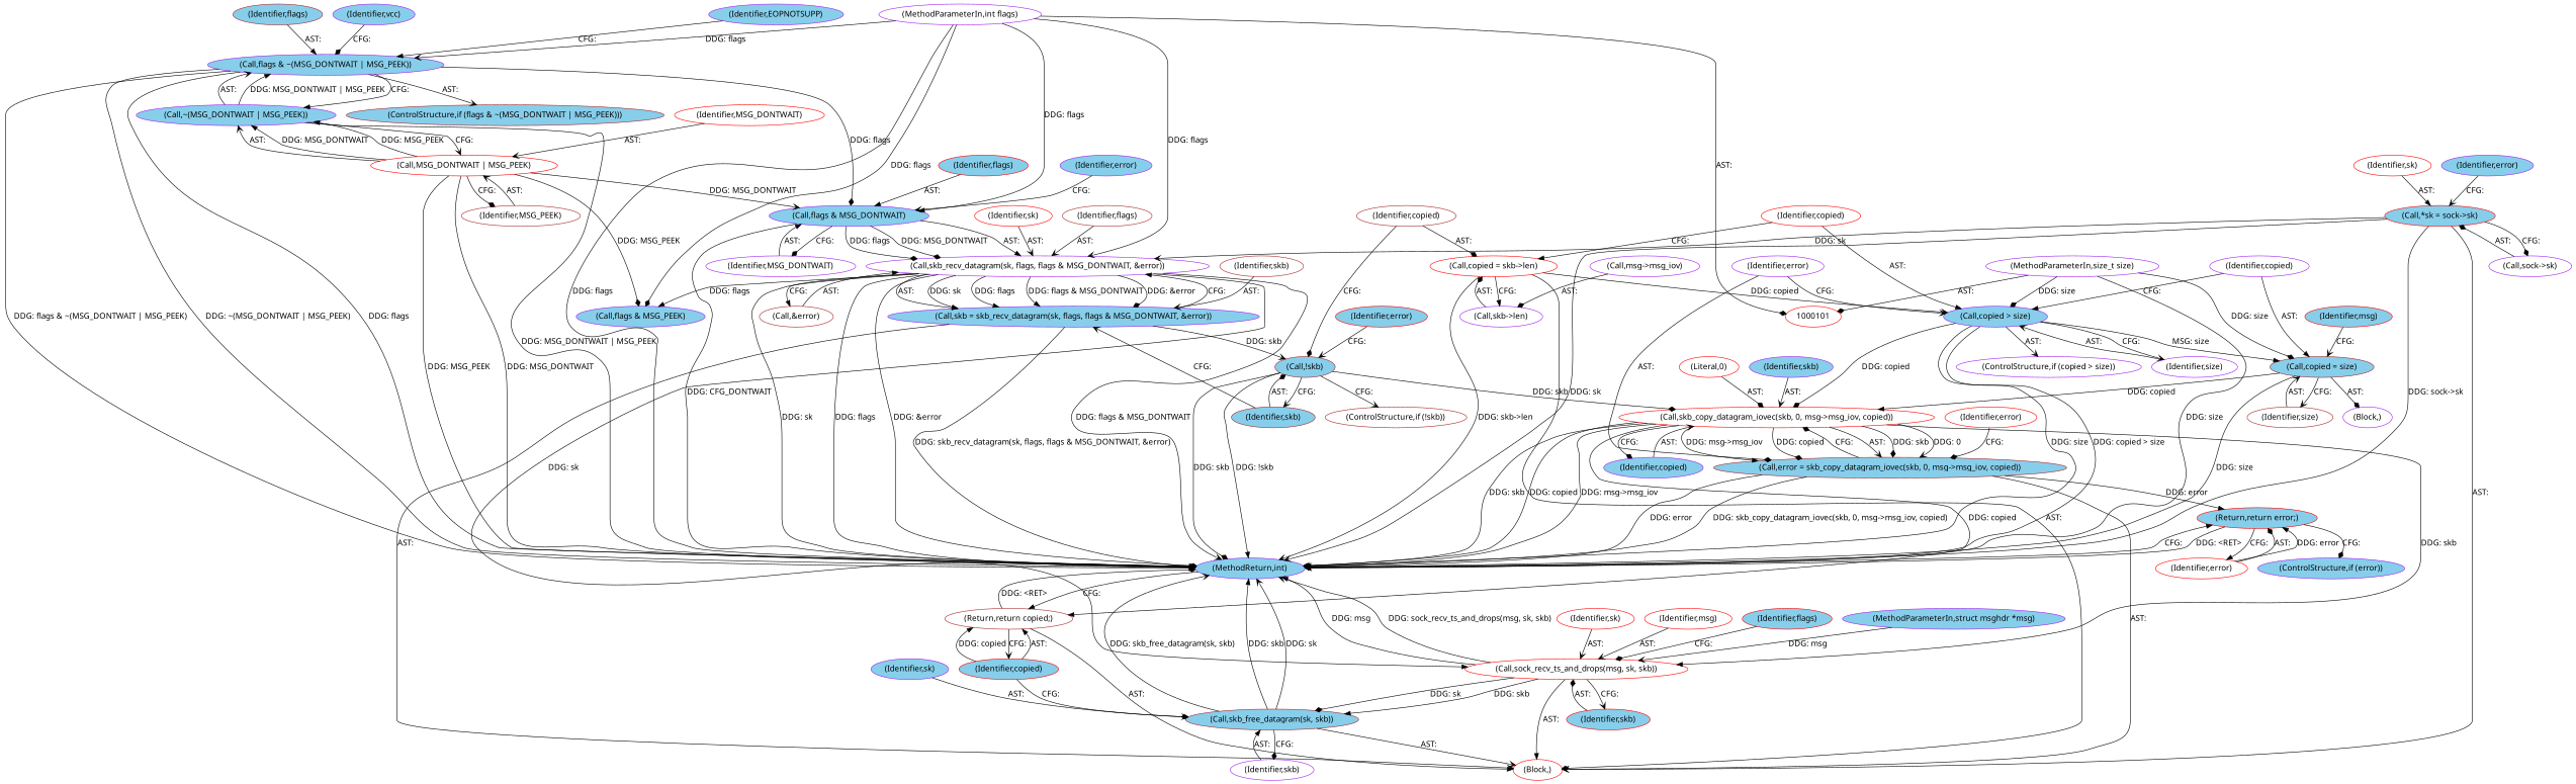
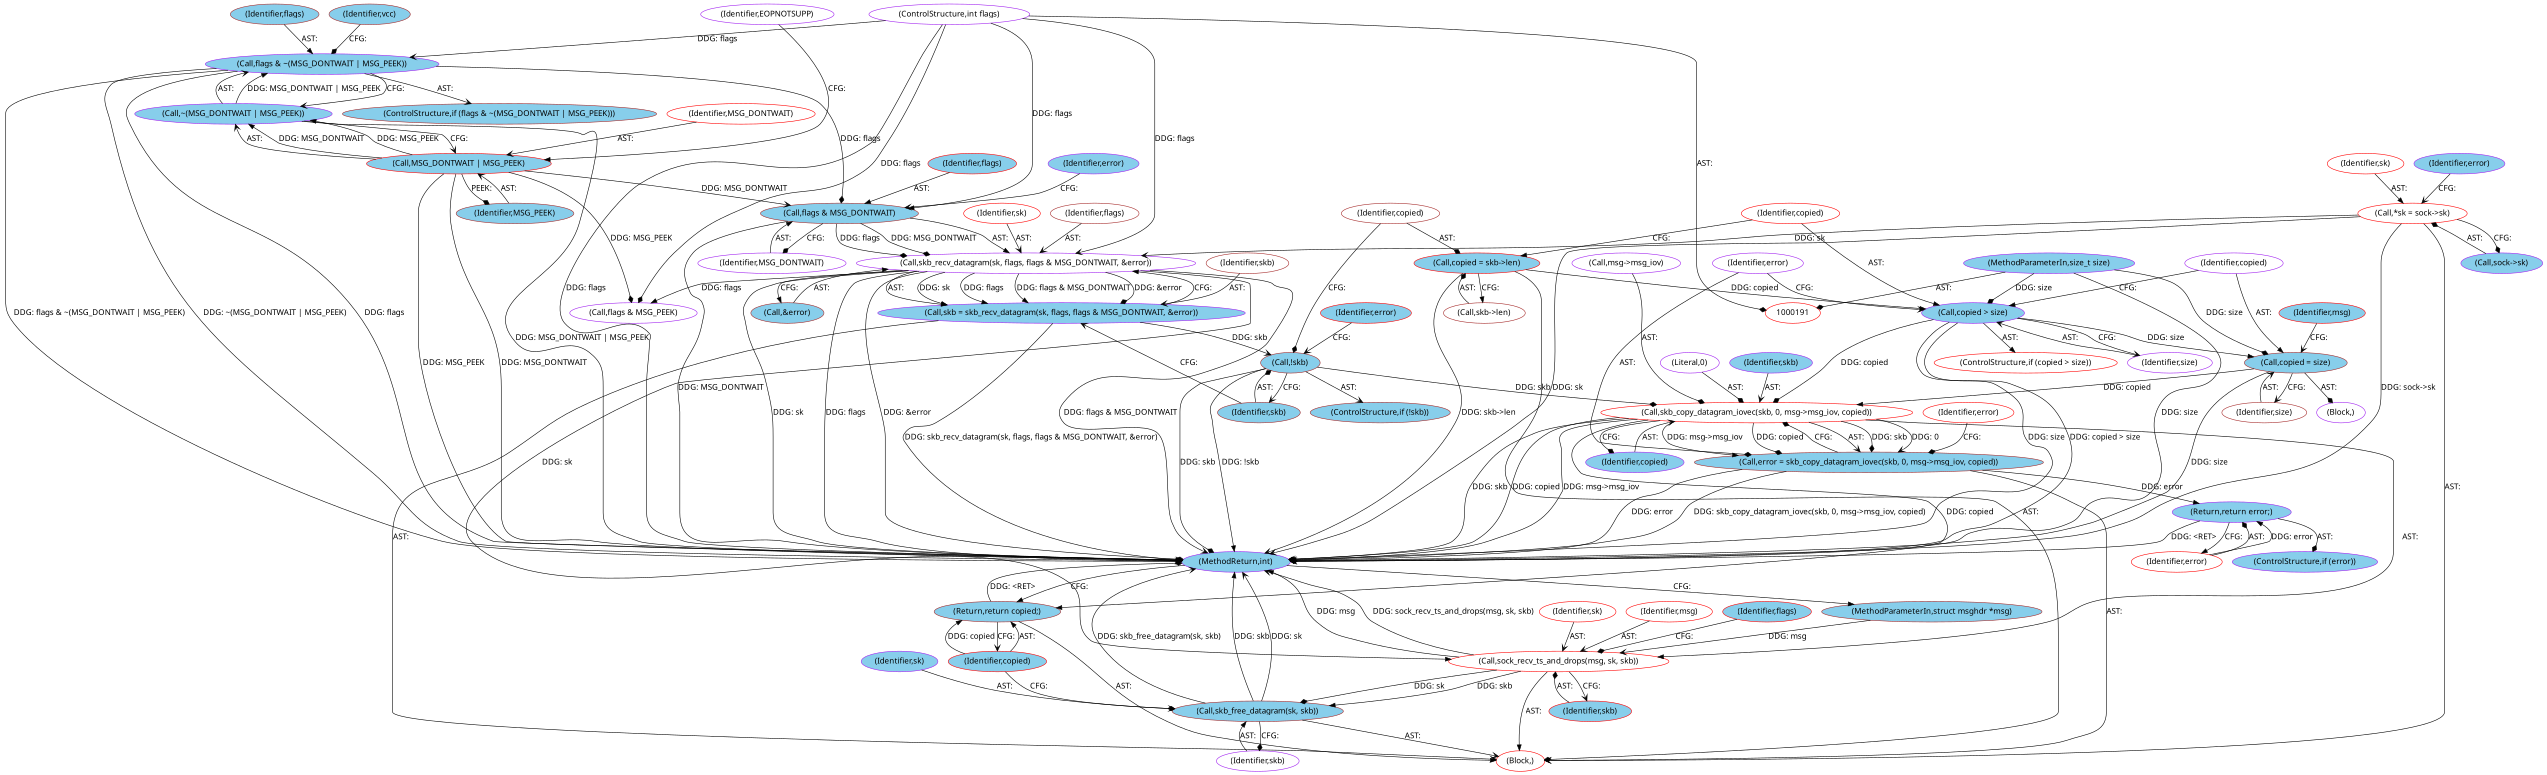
  digraph {
    fontname="Noto Sans"
    node [color=purple fillcolor=skyblue fontname="Noto Sans" style=filled]
    edge [arrowhead=vee fontname="Noto Sans"]
    n1 [color=red fillcolor=white label="(Call,skb_copy_datagram_iovec(skb, 0, msg->msg_iov, copied))"]
    n2 [color=brown label="(Call,error = skb_copy_datagram_iovec(skb, 0, msg->msg_iov, copied))"]
    n3 [color=red fillcolor=white label="(Call,sock_recv_ts_and_drops(msg, sk, skb))"]
-   n4 [color=brown fillcolor=white label="(Return,return copied;)"]
+   n4 [color=brown label="(Return,return copied;)"]
    n5 [label="(Identifier,copied)"]
    n6 [label="(MethodReturn,int)"]
    n7 [color=red fillcolor=white label="(Block,)"]
-   n8 [color=red label="(Return,return error;)"]
+   n8 [label="(Return,return error;)"]
    n9 [color=brown label="(Call,skb_free_datagram(sk, skb))"]
    n10 [color=red label="(Identifier,skb)"]
    n11 [color=red label="(Identifier,copied)"]
    n12 [color=brown label="(Call,!skb)"]
    n13 [color=brown label="(Identifier,skb)"]
-   n14 [color=brown fillcolor=white label="(ControlStructure,if (!skb))"]
+   n14 [color=brown label="(ControlStructure,if (!skb))"]
    n15 [label="(Call,skb = skb_recv_datagram(sk, flags, flags & MSG_DONTWAIT, &error))"]
    n16 [fillcolor=white label="(Call,skb_recv_datagram(sk, flags, flags & MSG_DONTWAIT, &error))"]
-   n17 [label="(Call,flags & MSG_PEEK)"]
-   n18 [color=brown fillcolor=white label="(Call,&error)"]
-   n19 [color=red label="(Call,*sk = sock->sk)"]
-   n20 [fillcolor=white label="(Call,sock->sk)"]
-   n21 [label="(Call,flags & MSG_DONTWAIT)"]
+   n17 [fillcolor=white label="(Call,flags & MSG_PEEK)"]
+   n18 [color=brown label="(Call,&error)"]
+   n19 [color=red fillcolor=white label="(Call,*sk = sock->sk)"]
+   n20 [label="(Call,sock->sk)"]
+   n21 [color=brown label="(Call,flags & MSG_DONTWAIT)"]
    n22 [fillcolor=white label="(Identifier,MSG_DONTWAIT)"]
    n23 [label="(Call,flags & ~(MSG_DONTWAIT | MSG_PEEK))"]
    n24 [label="(Call,~(MSG_DONTWAIT | MSG_PEEK))"]
    n25 [color=brown label="(ControlStructure,if (flags & ~(MSG_DONTWAIT | MSG_PEEK)))"]
-   n26 [color=red fillcolor=white label="(Call,MSG_DONTWAIT | MSG_PEEK)"]
-   n27 [fillcolor=white label="(MethodParameterIn,int flags)"]
-   1000101 [color=red fillcolor=white]
-   n29 [color=brown fillcolor=white label="(Identifier,MSG_PEEK)"]
+   n26 [color=red label="(Call,MSG_DONTWAIT | MSG_PEEK)"]
+   n27 [fillcolor=white label="(ControlStructure,int flags)"]
+   1000101 [color=red fillcolor=white label=1000191]
+   n29 [color=brown label="(Identifier,MSG_PEEK)"]
    n30 [color=brown label="(Call,copied = size)"]
    n31 [fillcolor=white label="(Block,)"]
    n32 [color=brown fillcolor=white label="(Identifier,size)"]
    n33 [label="(Call,copied > size)"]
-   n34 [fillcolor=white label="(ControlStructure,if (copied > size))"]
+   n34 [color=red fillcolor=white label="(ControlStructure,if (copied > size))"]
    n35 [fillcolor=white label="(Identifier,size)"]
-   n36 [color=red fillcolor=white label="(Call,copied = skb->len)"]
-   n37 [fillcolor=white label="(Call,skb->len)"]
-   n38 [fillcolor=white label="(MethodParameterIn,size_t size)"]
+   n36 [color=red label="(Call,copied = skb->len)"]
+   n37 [color=brown fillcolor=white label="(Call,skb->len)"]
+   n38 [label="(MethodParameterIn,size_t size)"]
    n39 [color=red fillcolor=white label="(Identifier,error)"]
    n40 [label="(ControlStructure,if (error))"]
    n41 [fillcolor=white label="(Identifier,skb)"]
-   n42 [label="(Identifier,EOPNOTSUPP)"]
+   n42 [fillcolor=white label="(Identifier,EOPNOTSUPP)"]
    n43 [color=red label="(Identifier,msg)"]
    n44 [color=red fillcolor=white label="(Identifier,sk)"]
    n45 [color=brown fillcolor=white label="(Identifier,copied)"]
    n46 [color=red fillcolor=white label="(Identifier,sk)"]
-   n47 [color=red fillcolor=white label="(Literal,0)"]
+   n47 [fillcolor=white label="(Literal,0)"]
    n48 [label="(Identifier,error)"]
-   n49 [label="(MethodParameterIn,struct msghdr *msg)"]
+   n49 [color=brown label="(MethodParameterIn,struct msghdr *msg)"]
    n50 [fillcolor=white label="(Identifier,copied)"]
    n51 [color=brown fillcolor=white label="(Identifier,skb)"]
    n52 [color=brown fillcolor=white label="(Identifier,flags)"]
    n53 [color=red fillcolor=white label="(Identifier,MSG_DONTWAIT)"]
    n54 [label="(Identifier,skb)"]
    n55 [fillcolor=white label="(Identifier,error)"]
    n56 [label="(Identifier,sk)"]
    n57 [color=red fillcolor=white label="(Identifier,msg)"]
    n58 [color=red label="(Identifier,flags)"]
    n59 [fillcolor=white label="(Call,msg->msg_iov)"]
    n60 [color=red fillcolor=white label="(Identifier,error)"]
    n61 [label="(Identifier,error)"]
    n62 [color=red fillcolor=white label="(Identifier,copied)"]
    n63 [color=red label="(Identifier,flags)"]
    n64 [color=red label="(Identifier,error)"]
-   n65 [label="(Identifier,vcc)"]
+   n65 [color=brown label="(Identifier,vcc)"]
    n66 [color=brown label="(Identifier,flags)"]
    n67 [color=red fillcolor=white label="(Identifier,sk)"]
    n1 -> n2 [label="AST: "]
    n1 -> n2 [arrowhead=diamond label="DDG: skb"]
    n1 -> n2 [label="DDG: 0"]
    n1 -> n2 [arrowhead=normal label="DDG: msg->msg_iov"]
    n1 -> n2 [arrowhead=diamond label="DDG: copied"]
-   n1 -> n3 [arrowhead=normal label="DDG: skb"]
+   n1 -> n3 [arrowhead=normal label="AST: "]
    n1 -> n4 [arrowhead=normal label="DDG: copied"]
    n1 -> n5 [arrowhead=diamond label="CFG: "]
    n1 -> n6 [label="DDG: copied"]
    n1 -> n6 [label="DDG: msg->msg_iov"]
    n1 -> n6 [arrowhead=diamond label="DDG: skb"]
    n2 -> n1 [arrowhead=diamond label="CFG: "]
    n2 -> n6 [arrowhead=normal label="DDG: error"]
    n2 -> n6 [label="DDG: skb_copy_datagram_iovec(skb, 0, msg->msg_iov, copied)"]
    n2 -> n7 [label="AST: "]
    n2 -> n8 [arrowhead=normal label="DDG: error"]
    n3 -> n6 [arrowhead=normal label="DDG: msg"]
    n3 -> n6 [label="DDG: sock_recv_ts_and_drops(msg, sk, skb)"]
    n3 -> n7 [arrowhead=normal label="AST: "]
    n3 -> n9 [arrowhead=diamond label="DDG: sk"]
    n3 -> n9 [arrowhead=normal label="DDG: skb"]
    n3 -> n10 [label="CFG: "]
    n4 -> n6 [arrowhead=diamond label="DDG: <RET>"]
    n4 -> n7 [arrowhead=normal label="AST: "]
    n4 -> n11 [label="CFG: "]
    n5 -> n1 [label="AST: "]
    n6 -> n4 [arrowhead=normal label="CFG: "]
-   n6 -> n8 [arrowhead=normal label="CFG: "]
+   n6 -> n49 [arrowhead=normal label="CFG: "]
    n8 -> n6 [arrowhead=diamond label="DDG: <RET>"]
    n8 -> n39 [arrowhead=normal label="CFG: "]
-   n8 -> n40 [arrowhead=diamond label="CFG: "]
+   n8 -> n40 [arrowhead=diamond label="AST: "]
    n9 -> n6 [label="DDG: skb_free_datagram(sk, skb)"]
    n9 -> n6 [arrowhead=normal label="DDG: skb"]
    n9 -> n6 [label="DDG: sk"]
    n9 -> n7 [label="AST: "]
    n9 -> n41 [arrowhead=diamond label="CFG: "]
    n10 -> n3 [arrowhead=diamond label="AST: "]
    n11 -> n4 [arrowhead=normal label="AST: "]
    n11 -> n4 [arrowhead=normal label="DDG: copied"]
    n11 -> n9 [label="CFG: "]
    n12 -> n1 [arrowhead=diamond label="DDG: skb"]
    n12 -> n6 [arrowhead=diamond label="DDG: skb"]
    n12 -> n6 [arrowhead=normal label="DDG: !skb"]
    n12 -> n13 [label="CFG: "]
-   n12 -> n14 [label="CFG: "]
+   n12 -> n14 [label="AST: "]
    n13 -> n12 [arrowhead=diamond label="AST: "]
    n13 -> n15 [label="CFG: "]
    n15 -> n6 [arrowhead=diamond label="DDG: skb_recv_datagram(sk, flags, flags & MSG_DONTWAIT, &error)"]
    n15 -> n7 [label="AST: "]
    n15 -> n12 [label="DDG: skb"]
    n15 -> n16 [arrowhead=normal label="CFG: "]
    n16 -> n3 [arrowhead=normal label="DDG: sk"]
    n16 -> n6 [arrowhead=normal label="DDG: sk"]
    n16 -> n6 [label="DDG: flags"]
    n16 -> n6 [arrowhead=diamond label="DDG: &error"]
    n16 -> n6 [label="DDG: flags & MSG_DONTWAIT"]
    n16 -> n15 [arrowhead=normal label="AST: "]
    n16 -> n15 [arrowhead=normal label="DDG: sk"]
    n16 -> n15 [arrowhead=normal label="DDG: flags"]
    n16 -> n15 [arrowhead=normal label="DDG: flags & MSG_DONTWAIT"]
    n16 -> n15 [arrowhead=diamond label="DDG: &error"]
    n16 -> n17 [arrowhead=normal label="DDG: flags"]
    n16 -> n18 [arrowhead=normal label="CFG: "]
    n18 -> n16 [arrowhead=normal label="AST: "]
    n19 -> n6 [label="DDG: sk"]
    n19 -> n6 [arrowhead=diamond label="DDG: sock->sk"]
    n19 -> n7 [label="AST: "]
    n19 -> n16 [label="DDG: sk"]
    n19 -> n20 [arrowhead=diamond label="CFG: "]
    n20 -> n19 [arrowhead=diamond label="AST: "]
-   n21 -> n6 [label="DDG: CFG_DONTWAIT"]
+   n21 -> n6 [label="DDG: MSG_DONTWAIT"]
    n21 -> n16 [arrowhead=normal label="AST: "]
    n21 -> n16 [arrowhead=diamond label="DDG: flags"]
    n21 -> n16 [arrowhead=diamond label="DDG: MSG_DONTWAIT"]
    n21 -> n22 [arrowhead=diamond label="CFG: "]
    n22 -> n21 [arrowhead=normal label="AST: "]
    n23 -> n6 [arrowhead=normal label="DDG: flags & ~(MSG_DONTWAIT | MSG_PEEK)"]
    n23 -> n6 [arrowhead=diamond label="DDG: ~(MSG_DONTWAIT | MSG_PEEK)"]
    n23 -> n6 [label="DDG: flags"]
    n23 -> n21 [arrowhead=diamond label="DDG: flags"]
-   n23 -> n24 [arrowhead=normal label="CFG: "]
+   n23 -> n24 [label="CFG: "]
    n23 -> n25 [label="AST: "]
    n24 -> n6 [arrowhead=normal label="DDG: MSG_DONTWAIT | MSG_PEEK"]
    n24 -> n23 [label="AST: "]
    n24 -> n23 [arrowhead=normal label="DDG: MSG_DONTWAIT | MSG_PEEK"]
    n24 -> n26 [label="CFG: "]
    n26 -> n6 [arrowhead=normal label="DDG: MSG_DONTWAIT"]
    n26 -> n6 [arrowhead=normal label="DDG: MSG_PEEK"]
    n26 -> n17 [arrowhead=diamond label="DDG: MSG_PEEK"]
    n26 -> n21 [label="DDG: MSG_DONTWAIT"]
    n26 -> n24 [label="AST: "]
    n26 -> n24 [arrowhead=normal label="DDG: MSG_DONTWAIT"]
    n26 -> n24 [arrowhead=normal label="DDG: MSG_PEEK"]
-   n26 -> n29 [arrowhead=diamond label="CFG: "]
+   n26 -> n29 [arrowhead=diamond label="PEEK: "]
    n27 -> n6 [arrowhead=diamond label="DDG: flags"]
    n27 -> n16 [label="DDG: flags"]
    n27 -> n17 [arrowhead=diamond label="DDG: flags"]
    n27 -> n21 [arrowhead=normal label="DDG: flags"]
    n27 -> n23 [label="DDG: flags"]
    n27 -> 1000101 [arrowhead=diamond label="AST: "]
    n29 -> n26 [label="AST: "]
    n30 -> n1 [arrowhead=normal label="DDG: copied"]
    n30 -> n6 [label="DDG: size"]
    n30 -> n31 [arrowhead=diamond label="AST: "]
    n30 -> n32 [label="CFG: "]
    n32 -> n30 [label="AST: "]
    n33 -> n1 [arrowhead=diamond label="DDG: copied"]
    n33 -> n6 [arrowhead=diamond label="DDG: copied > size"]
    n33 -> n6 [arrowhead=diamond label="DDG: size"]
-   n33 -> n30 [arrowhead=normal label="MSG: size"]
-   n33 -> n34 [label="AST: "]
+   n33 -> n30 [arrowhead=normal label="DDG: size"]
+   n33 -> n34 [arrowhead=normal label="AST: "]
    n33 -> n35 [label="CFG: "]
    n35 -> n33 [label="AST: "]
    n36 -> n6 [label="DDG: skb->len"]
    n36 -> n7 [arrowhead=diamond label="AST: "]
-   n36 -> n33 [label="DDG: copied"]
+   n36 -> n33 [arrowhead=normal label="DDG: copied"]
    n36 -> n37 [arrowhead=normal label="CFG: "]
    n37 -> n36 [arrowhead=diamond label="AST: "]
    n38 -> n6 [label="DDG: size"]
    n38 -> 1000101 [arrowhead=diamond label="AST: "]
    n38 -> n30 [arrowhead=diamond label="DDG: size"]
    n38 -> n33 [arrowhead=diamond label="DDG: size"]
    n39 -> n8 [arrowhead=diamond label="AST: "]
    n39 -> n8 [arrowhead=normal label="DDG: error"]
    n41 -> n9 [arrowhead=normal label="AST: "]
-   n42 -> n23 [arrowhead=normal label="CFG: "]
+   n42 -> n26 [arrowhead=normal label="CFG: "]
    n43 -> n30 [label="CFG: "]
    n44 -> n16 [label="AST: "]
    n45 -> n12 [arrowhead=diamond label="CFG: "]
    n45 -> n36 [arrowhead=diamond label="AST: "]
    n46 -> n3 [label="AST: "]
    n47 -> n1 [arrowhead=diamond label="AST: "]
    n48 -> n19 [label="CFG: "]
    n49 -> n3 [label="DDG: msg"]
    n50 -> n30 [arrowhead=normal label="AST: "]
    n50 -> n33 [arrowhead=normal label="CFG: "]
    n51 -> n15 [label="AST: "]
    n52 -> n16 [label="AST: "]
    n53 -> n26 [label="AST: "]
    n54 -> n1 [label="AST: "]
    n55 -> n2 [arrowhead=diamond label="AST: "]
    n55 -> n33 [label="CFG: "]
    n56 -> n9 [arrowhead=diamond label="AST: "]
    n57 -> n3 [label="AST: "]
    n58 -> n21 [arrowhead=normal label="AST: "]
-   n59 -> n37 [arrowhead=diamond label="AST: "]
+   n59 -> n1 [arrowhead=diamond label="AST: "]
    n60 -> n2 [arrowhead=diamond label="CFG: "]
    n61 -> n21 [label="CFG: "]
    n62 -> n33 [arrowhead=normal label="AST: "]
    n62 -> n36 [arrowhead=normal label="CFG: "]
    n63 -> n3 [arrowhead=diamond label="CFG: "]
    n64 -> n12 [label="CFG: "]
    n65 -> n23 [arrowhead=diamond label="CFG: "]
    n66 -> n23 [arrowhead=normal label="AST: "]
    n67 -> n19 [arrowhead=normal label="AST: "]
  }
